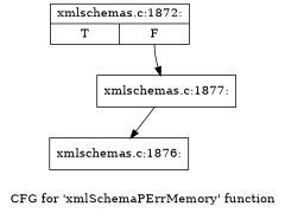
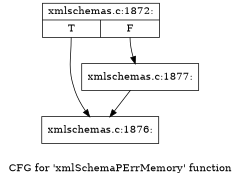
  digraph {
    label="CFG for 'xmlSchemaPErrMemory' function"
    node [shape=record]
    n1 [label="{xmlschemas.c:1872:|{<s0>T|<s1>F}}"]
    n2 [label="{xmlschemas.c:1876:}"]
    n3 [label="{xmlschemas.c:1877:}"]
+   n1 -> n2 [tailport=s0]
    n1 -> n3 [tailport=s1]
    n3 -> n2
  }
